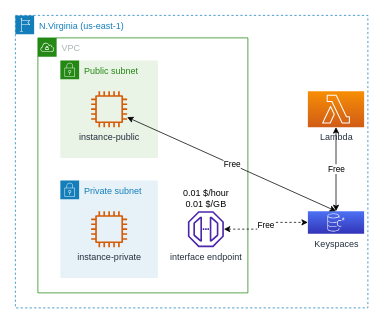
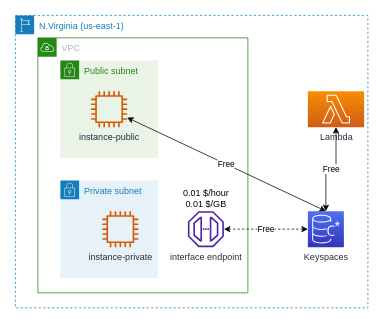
  <mxCell id="0" />
  <mxCell id="1" parent="0" />
  <mxCell id="2" value="N.Virginia (us-east-1)" style="points=[[0,0],[0.25,0],[0.5,0],[0.75,0],[1,0],[1,0.25],[1,0.5],[1,0.75],[1,1],[0.75,1],[0.5,1],[0.25,1],[0,1],[0,0.75],[0,0.5],[0,0.25]];outlineConnect=0;gradientColor=none;html=1;whiteSpace=wrap;fontSize=12;fontStyle=0;container=1;pointerEvents=0;collapsible=0;recursiveResize=0;shape=mxgraph.aws4.group;grIcon=mxgraph.aws4.group_region;strokeColor=#147EBA;fillColor=none;verticalAlign=top;align=left;spacingLeft=30;fontColor=#147EBA;dashed=1;" vertex="1" parent="1"><mxGeometry x="20" y="20" width="470" height="390" as="geometry" /></mxCell>
  <mxCell id="3" value="VPC" style="points=[[0,0],[0.25,0],[0.5,0],[0.75,0],[1,0],[1,0.25],[1,0.5],[1,0.75],[1,1],[0.75,1],[0.5,1],[0.25,1],[0,1],[0,0.75],[0,0.5],[0,0.25]];outlineConnect=0;gradientColor=none;html=1;whiteSpace=wrap;fontSize=12;fontStyle=0;container=1;pointerEvents=0;collapsible=0;recursiveResize=0;shape=mxgraph.aws4.group;grIcon=mxgraph.aws4.group_vpc;strokeColor=#248814;fillColor=none;verticalAlign=top;align=left;spacingLeft=30;fontColor=#AAB7B8;dashed=0;" vertex="1" parent="1"><mxGeometry x="50" y="50" width="280" height="340" as="geometry" /></mxCell>
  <mxCell id="4" value="interface endpoint" style="sketch=0;outlineConnect=0;fontColor=#232F3E;gradientColor=none;fillColor=#4D27AA;strokeColor=none;dashed=0;verticalLabelPosition=bottom;verticalAlign=top;align=center;html=1;fontSize=12;fontStyle=0;aspect=fixed;pointerEvents=1;shape=mxgraph.aws4.endpoint;" vertex="1" parent="3"><mxGeometry x="200" y="231" width="48" height="48" as="geometry" /></mxCell>
  <mxCell id="5" value="0.01 $/hour&lt;br&gt;0.01 $/GB" style="text;html=1;align=center;verticalAlign=middle;resizable=0;points=[];autosize=1;strokeColor=none;fillColor=none;" vertex="1" parent="3"><mxGeometry x="184" y="194" width="80" height="40" as="geometry" /></mxCell>
- <mxCell id="6" value="Keyspaces" style="sketch=0;points=[[0,0,0],[0.25,0,0],[0.5,0,0],[0.75,0,0],[1,0,0],[0,1,0],[0.25,1,0],[0.5,1,0],[0.75,1,0],[1,1,0],[0,0.25,0],[0,0.5,0],[0,0.75,0],[1,0.25,0],[1,0.5,0],[1,0.75,0]];outlineConnect=0;fontColor=#232F3E;gradientColor=#4D72F3;gradientDirection=north;fillColor=#3334B9;strokeColor=#ffffff;dashed=0;verticalLabelPosition=bottom;verticalAlign=top;align=center;html=1;fontSize=12;fontStyle=0;aspect=fixed;shape=mxgraph.aws4.resourceIcon;resIcon=mxgraph.aws4.keyspaces;" vertex="1" parent="1"><mxGeometry x="410" y="281" width="75" height="30" as="geometry" /></mxCell>
+ <mxCell id="6" value="Keyspaces" style="sketch=0;points=[[0,0,0],[0.25,0,0],[0.5,0,0],[0.75,0,0],[1,0,0],[0,1,0],[0.25,1,0],[0.5,1,0],[0.75,1,0],[1,1,0],[0,0.25,0],[0,0.5,0],[0,0.75,0],[1,0.25,0],[1,0.5,0],[1,0.75,0]];outlineConnect=0;fontColor=#232F3E;gradientColor=#4D72F3;gradientDirection=north;fillColor=#3334B9;strokeColor=#ffffff;dashed=0;verticalLabelPosition=bottom;verticalAlign=top;align=center;html=1;fontSize=12;fontStyle=0;aspect=fixed;shape=mxgraph.aws4.resourceIcon;resIcon=mxgraph.aws4.keyspaces;" vertex="1" parent="1"><mxGeometry x="410" y="281" width="48" height="48" as="geometry" /></mxCell>
  <mxCell id="7" value="Public subnet" style="points=[[0,0],[0.25,0],[0.5,0],[0.75,0],[1,0],[1,0.25],[1,0.5],[1,0.75],[1,1],[0.75,1],[0.5,1],[0.25,1],[0,1],[0,0.75],[0,0.5],[0,0.25]];outlineConnect=0;gradientColor=none;html=1;whiteSpace=wrap;fontSize=12;fontStyle=0;container=1;pointerEvents=0;collapsible=0;recursiveResize=0;shape=mxgraph.aws4.group;grIcon=mxgraph.aws4.group_security_group;grStroke=0;strokeColor=#248814;fillColor=#E9F3E6;verticalAlign=top;align=left;spacingLeft=30;fontColor=#248814;dashed=0;" vertex="1" parent="1"><mxGeometry x="80" y="80" width="130" height="130" as="geometry" /></mxCell>
  <mxCell id="8" value="instance-public" style="sketch=0;outlineConnect=0;fontColor=#232F3E;gradientColor=none;fillColor=#D45B07;strokeColor=none;dashed=0;verticalLabelPosition=bottom;verticalAlign=top;align=center;html=1;fontSize=12;fontStyle=0;aspect=fixed;pointerEvents=1;shape=mxgraph.aws4.instance2;" vertex="1" parent="7"><mxGeometry x="41" y="41" width="48" height="48" as="geometry" /></mxCell>
  <mxCell id="9" value="Private subnet" style="points=[[0,0],[0.25,0],[0.5,0],[0.75,0],[1,0],[1,0.25],[1,0.5],[1,0.75],[1,1],[0.75,1],[0.5,1],[0.25,1],[0,1],[0,0.75],[0,0.5],[0,0.25]];outlineConnect=0;gradientColor=none;html=1;whiteSpace=wrap;fontSize=12;fontStyle=0;container=1;pointerEvents=0;collapsible=0;recursiveResize=0;shape=mxgraph.aws4.group;grIcon=mxgraph.aws4.group_security_group;grStroke=0;strokeColor=#147EBA;fillColor=#E6F2F8;verticalAlign=top;align=left;spacingLeft=30;fontColor=#147EBA;dashed=0;" vertex="1" parent="1"><mxGeometry x="80" y="240" width="130" height="130" as="geometry" /></mxCell>
- <mxCell id="10" value="instance-private" style="sketch=0;outlineConnect=0;fontColor=#232F3E;gradientColor=none;fillColor=#D45B07;strokeColor=none;dashed=0;verticalLabelPosition=bottom;verticalAlign=top;align=center;html=1;fontSize=12;fontStyle=0;aspect=fixed;pointerEvents=1;shape=mxgraph.aws4.instance2;" vertex="1" parent="9"><mxGeometry x="41" y="41" width="48" height="48" as="geometry" /></mxCell>
+ <mxCell id="10" value="instance-private" style="sketch=0;outlineConnect=0;fontColor=#232F3E;gradientColor=none;fillColor=#D45B07;strokeColor=none;dashed=0;verticalLabelPosition=bottom;verticalAlign=top;align=center;html=1;fontSize=12;fontStyle=0;aspect=fixed;pointerEvents=1;shape=mxgraph.aws4.instance2;" vertex="1" parent="9"><mxGeometry x="56" y="41" width="48" height="48" as="geometry" /></mxCell>
  <mxCell id="11" value="Free" style="edgeStyle=orthogonalEdgeStyle;rounded=0;orthogonalLoop=1;jettySize=auto;html=1;startArrow=classic;startFill=1;" edge="1" parent="1" source="12" target="6"><mxGeometry relative="1" as="geometry" /></mxCell>
  <mxCell id="12" value="Lambda" style="sketch=0;points=[[0,0,0],[0.25,0,0],[0.5,0,0],[0.75,0,0],[1,0,0],[0,1,0],[0.25,1,0],[0.5,1,0],[0.75,1,0],[1,1,0],[0,0.25,0],[0,0.5,0],[0,0.75,0],[1,0.25,0],[1,0.5,0],[1,0.75,0]];outlineConnect=0;fontColor=#232F3E;gradientColor=#F78E04;gradientDirection=north;fillColor=#D05C17;strokeColor=#ffffff;dashed=0;verticalLabelPosition=bottom;verticalAlign=top;align=center;html=1;fontSize=12;fontStyle=0;aspect=fixed;shape=mxgraph.aws4.resourceIcon;resIcon=mxgraph.aws4.lambda;" vertex="1" parent="1"><mxGeometry x="410" y="121" width="75" height="48" as="geometry" /></mxCell>
  <mxCell id="13" value="Free" style="edgeStyle=orthogonalEdgeStyle;rounded=0;orthogonalLoop=1;jettySize=auto;html=1;entryX=0;entryY=0.5;entryDx=0;entryDy=0;entryPerimeter=0;startArrow=classic;startFill=1;dashed=1;" edge="1" parent="1" source="4" target="6"><mxGeometry relative="1" as="geometry" /></mxCell>
  <mxCell id="14" value="Free" style="rounded=0;orthogonalLoop=1;jettySize=auto;html=1;entryX=0.5;entryY=0;entryDx=0;entryDy=0;entryPerimeter=0;startArrow=classic;startFill=1;" edge="1" parent="1" source="8" target="6"><mxGeometry relative="1" as="geometry" /></mxCell>
